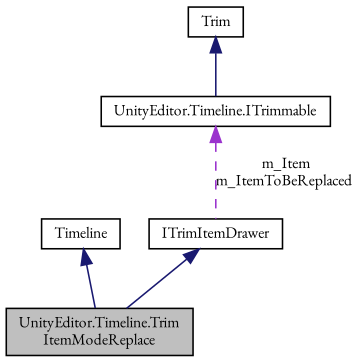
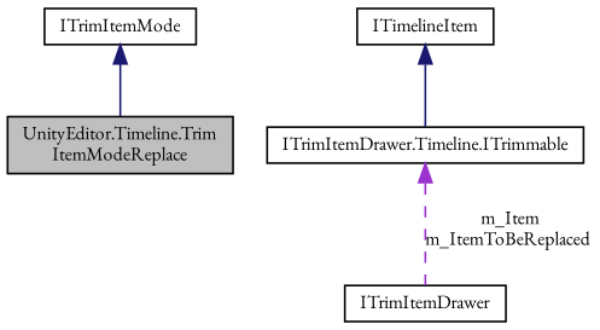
  digraph {
    fontname="EB Garamond"
    node [color=black fillcolor=white fontname="EB Garamond" fontsize=10 shape=record style=filled]
    edge [color=midnightblue dir=back fontname="EB Garamond" fontsize=10 labelfontname=Helvetica labelfontsize=10 style=solid]
    n1 [fillcolor=grey75 fontcolor=black height=0.2 label="UnityEditor.Timeline.Trim\lItemModeReplace" width=0.4]
-   n2 [height=0.2 label=Timeline width=0.4]
+   n2 [height=0.2 label=ITrimItemMode width=0.4]
    n3 [height=0.2 label=ITrimItemDrawer width=0.4]
-   n4 [height=0.2 label="UnityEditor.Timeline.ITrimmable" width=0.4]
-   n5 [height=0.2 label=Trim width=0.4]
+   n4 [height=0.2 label="ITrimItemDrawer.Timeline.ITrimmable" width=0.4]
+   n5 [height=0.2 label=ITimelineItem width=0.4]
    n2 -> n1
-   n3 -> n1
    n4 -> n3 [color=darkorchid3 label=" m_Item\nm_ItemToBeReplaced" style=dashed]
    n5 -> n4
  }
